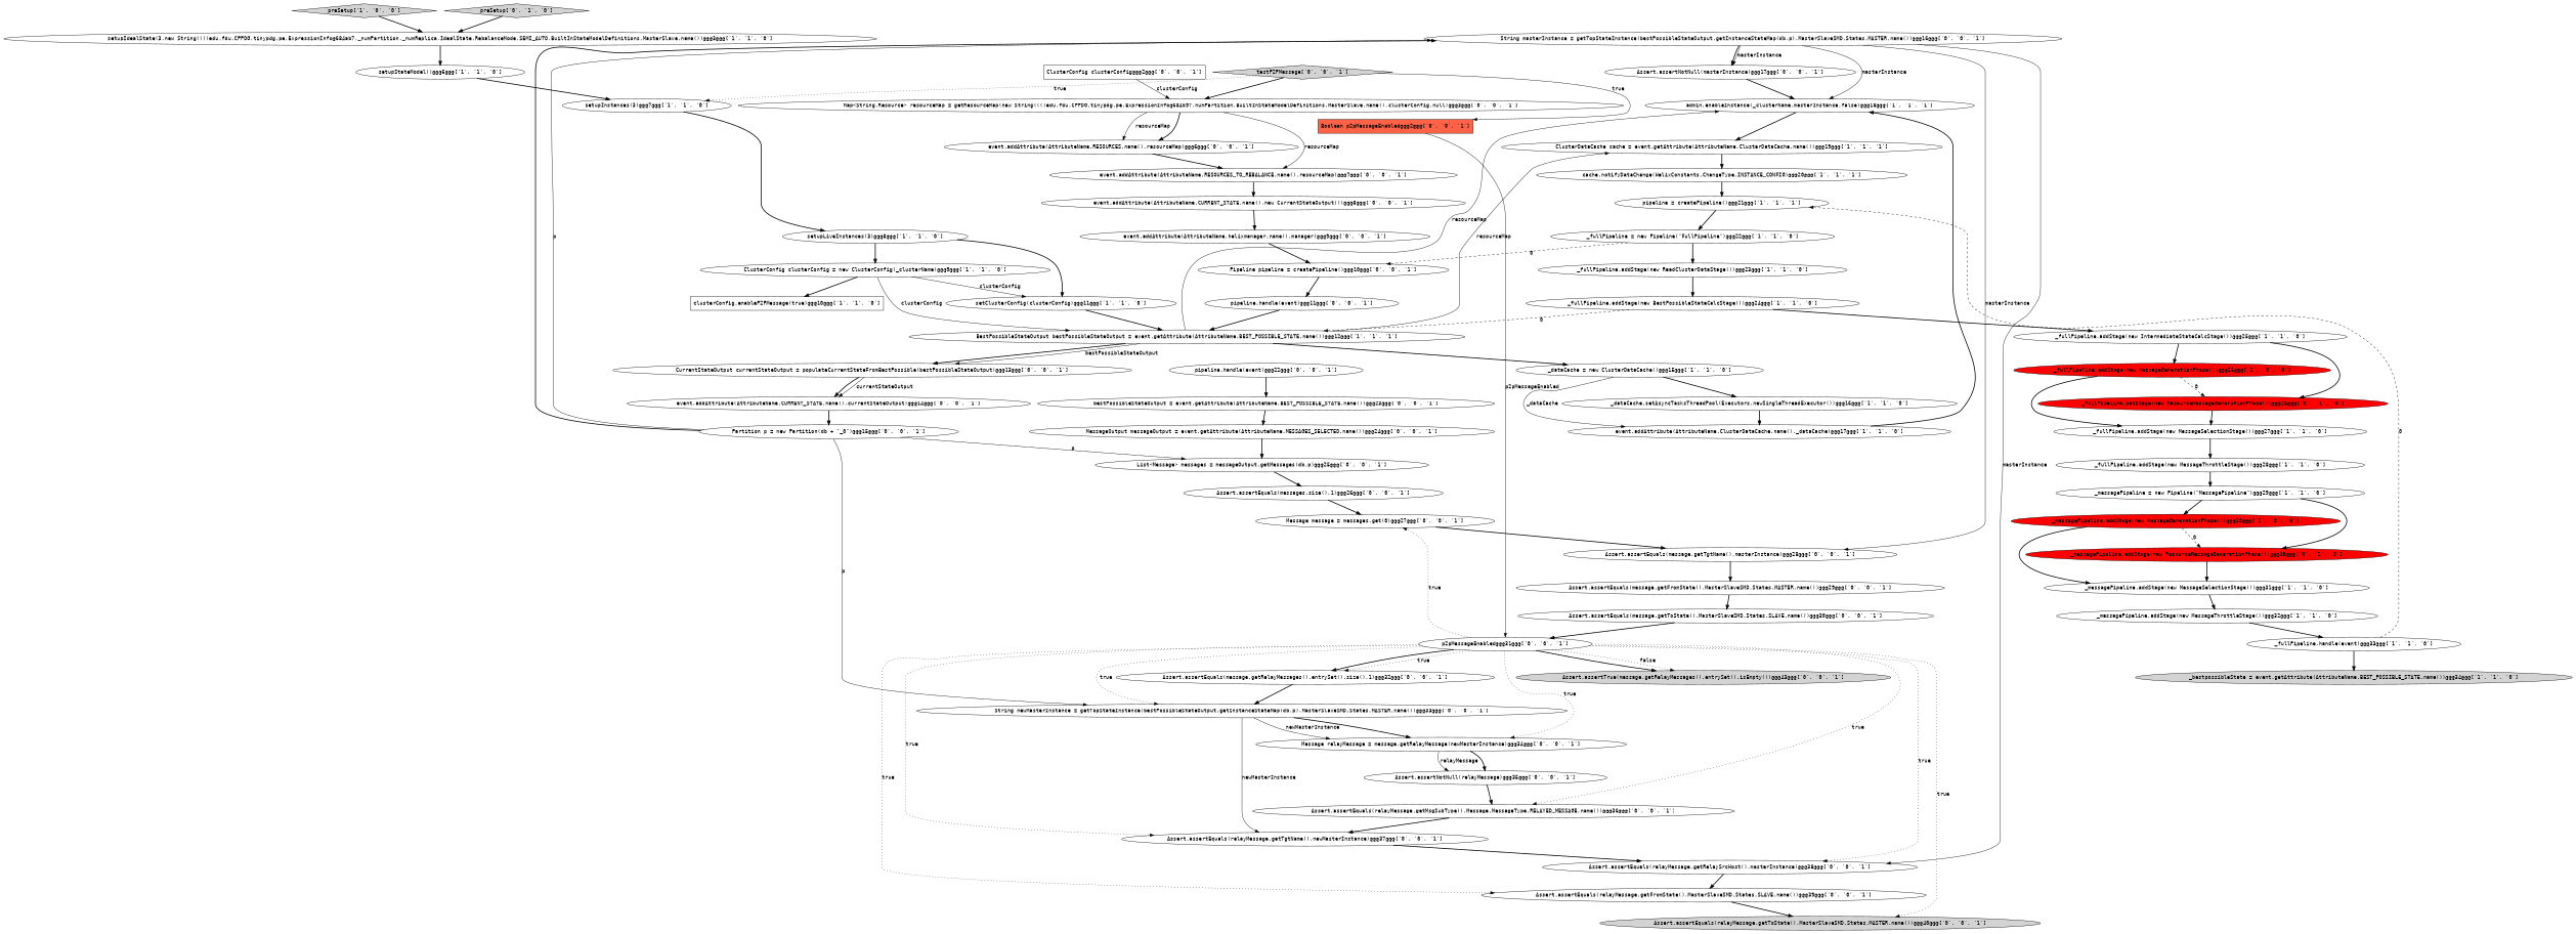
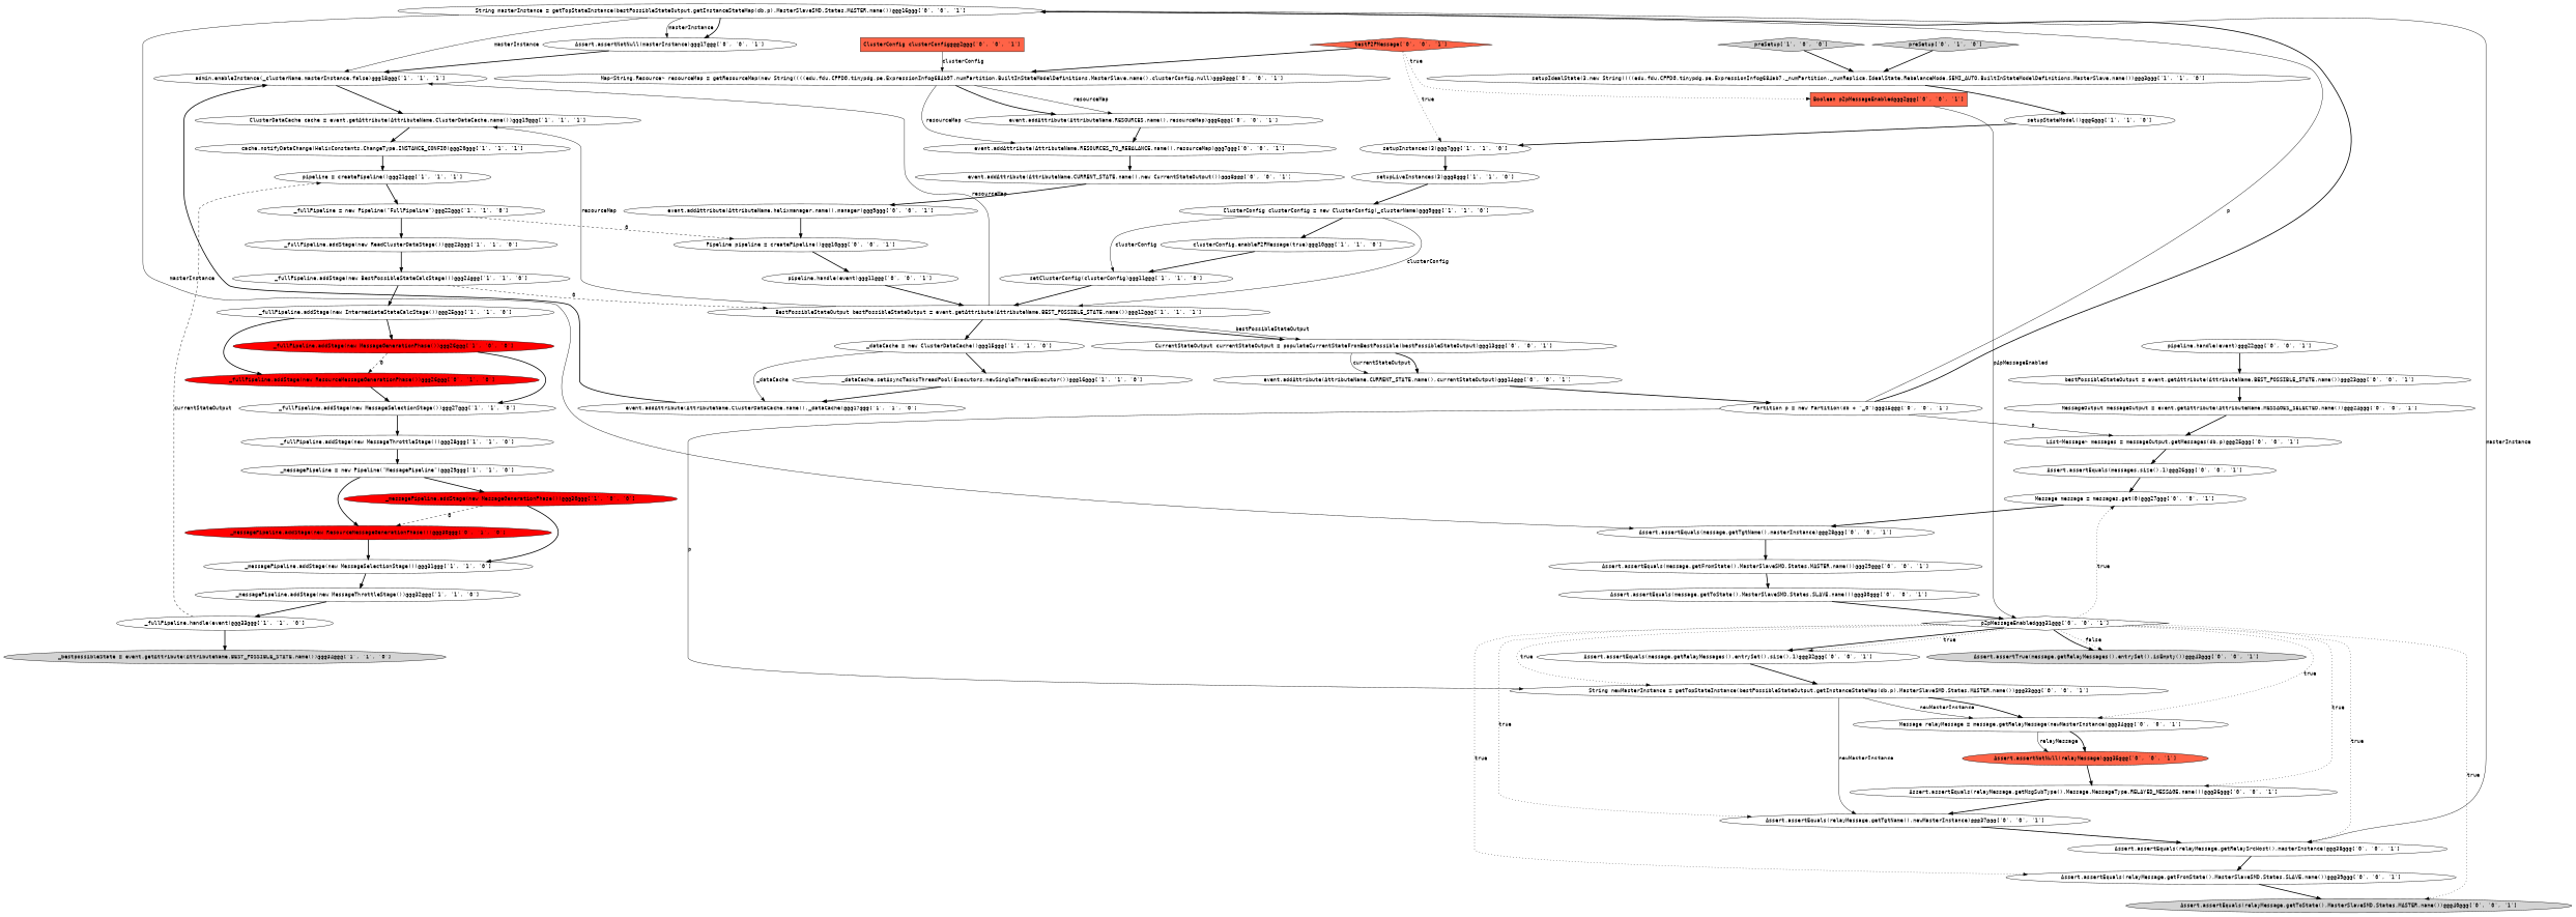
  digraph {
    fontname="DejaVu Sans Mono"
    node [fillcolor=white fontname="DejaVu Sans Mono" shape=ellipse style=filled]
    edge [fontname="DejaVu Sans Mono" style=bold]
    n1 [label="MessageOutput messageOutput = event.getAttribute(AttributeName.MESSAGES_SELECTED.name())@@@24@@@['0', '0', '1']"]
    n2 [label="List<Message> messages = messageOutput.getMessages(db,p)@@@25@@@['0', '0', '1']"]
    n3 [label="Assert.assertEquals(messages.size(),1)@@@26@@@['0', '0', '1']"]
    n4 [fillcolor=lightgray label="Assert.assertTrue(message.getRelayMessages().entrySet().isEmpty())@@@43@@@['0', '0', '1']"]
    n5 [label="String newMasterInstance = getTopStateInstance(bestPossibleStateOutput.getInstanceStateMap(db,p),MasterSlaveSMD.States.MASTER.name())@@@33@@@['0', '0', '1']"]
    n6 [label="Message relayMessage = message.getRelayMessage(newMasterInstance)@@@34@@@['0', '0', '1']"]
    n7 [label="Assert.assertEquals(relayMessage.getTgtName(),newMasterInstance)@@@37@@@['0', '0', '1']"]
-   n8 [label="Assert.assertNotNull(relayMessage)@@@35@@@['0', '0', '1']"]
+   n8 [fillcolor=tomato label="Assert.assertNotNull(relayMessage)@@@35@@@['0', '0', '1']"]
    n9 [label="Assert.assertEquals(relayMessage.getRelaySrcHost(),masterInstance)@@@38@@@['0', '0', '1']"]
-   n10 [label="clusterConfig.enableP2PMessage(true)@@@10@@@['1', '1', '0']" shape=box]
+   n10 [label="clusterConfig.enableP2PMessage(true)@@@10@@@['1', '1', '0']"]
    n11 [label="setClusterConfig(clusterConfig)@@@11@@@['1', '1', '0']"]
    n12 [label="BestPossibleStateOutput bestPossibleStateOutput = event.getAttribute(AttributeName.BEST_POSSIBLE_STATE.name())@@@12@@@['1', '1', '1']"]
    n13 [fillcolor=lightgray label="preSetup['1', '0', '0']" shape=diamond]
    n14 [label="setupIdealState(3,new String((((edu.fdu.CPPDG.tinypdg.pe.ExpressionInfo@684ab7,_numPartition,_numReplica,IdealState.RebalanceMode.SEMI_AUTO,BuiltInStateModelDefinitions.MasterSlave.name())@@@3@@@['1', '1', '0']"]
    n15 [label="setupStateModel()@@@6@@@['1', '1', '0']"]
    n16 [label="_fullPipeline.addStage(new ReadClusterDataStage())@@@23@@@['1', '1', '0']"]
    n17 [label="_fullPipeline.addStage(new BestPossibleStateCalcStage())@@@24@@@['1', '1', '0']"]
    n18 [label="_fullPipeline.addStage(new IntermediateStateCalcStage())@@@25@@@['1', '1', '0']"]
    n19 [label="event.addAttribute(AttributeName.ClusterDataCache.name(),_dataCache)@@@17@@@['1', '1', '0']"]
    n20 [label="admin.enableInstance(_clusterName,masterInstance,false)@@@18@@@['1', '1', '1']"]
    n21 [label="ClusterDataCache cache = event.getAttribute(AttributeName.ClusterDataCache.name())@@@19@@@['1', '1', '1']"]
    n22 [label="cache.notifyDataChange(HelixConstants.ChangeType.INSTANCE_CONFIG)@@@20@@@['1', '1', '1']"]
    n23 [label="_fullPipeline = new Pipeline(\"FullPipeline\")@@@22@@@['1', '1', '0']"]
    n24 [label="Pipeline pipeline = createPipeline()@@@10@@@['0', '0', '1']"]
    n25 [label="pipeline.handle(event)@@@11@@@['0', '0', '1']"]
    n26 [fillcolor=lightgray label="preSetup['0', '1', '0']" shape=diamond]
    n27 [label="_dataCache = new ClusterDataCache()@@@15@@@['1', '1', '0']"]
    n28 [label="CurrentStateOutput currentStateOutput = populateCurrentStateFromBestPossible(bestPossibleStateOutput)@@@13@@@['0', '0', '1']"]
    n29 [fillcolor=red label="_fullPipeline.addStage(new MessageGenerationPhase())@@@26@@@['1', '0', '0']"]
    n30 [fillcolor=red label="_fullPipeline.addStage(new ResourceMessageGenerationPhase())@@@26@@@['0', '1', '0']"]
    n31 [label="_messagePipeline = new Pipeline(\"MessagePipeline\")@@@29@@@['1', '1', '0']"]
    n32 [fillcolor=red label="_messagePipeline.addStage(new MessageGenerationPhase())@@@30@@@['1', '0', '0']"]
    n33 [fillcolor=red label="_messagePipeline.addStage(new ResourceMessageGenerationPhase())@@@30@@@['0', '1', '0']"]
    n34 [label="_messagePipeline.addStage(new MessageSelectionStage())@@@31@@@['1', '1', '0']"]
    n35 [fillcolor=lightgray label="Assert.assertEquals(relayMessage.getToState(),MasterSlaveSMD.States.MASTER.name())@@@40@@@['0', '0', '1']"]
    n36 [label="pipeline = createPipeline()@@@21@@@['1', '1', '1']"]
    n37 [label="pipeline.handle(event)@@@22@@@['0', '0', '1']"]
    n38 [label="bestPossibleStateOutput = event.getAttribute(AttributeName.BEST_POSSIBLE_STATE.name())@@@23@@@['0', '0', '1']"]
    n39 [label="Map<String,Resource> resourceMap = getResourceMap(new String((((edu.fdu.CPPDG.tinypdg.pe.ExpressionInfo@684b97,numPartition,BuiltInStateModelDefinitions.MasterSlave.name(),clusterConfig,null)@@@3@@@['0', '0', '1']"]
    n40 [label="event.addAttribute(AttributeName.RESOURCES_TO_REBALANCE.name(),resourceMap)@@@7@@@['0', '0', '1']"]
    n41 [label="event.addAttribute(AttributeName.RESOURCES.name(),resourceMap)@@@6@@@['0', '0', '1']"]
    n42 [label="event.addAttribute(AttributeName.CURRENT_STATE.name(),new CurrentStateOutput())@@@8@@@['0', '0', '1']"]
    n43 [label="setupLiveInstances(3)@@@8@@@['1', '1', '0']"]
    n44 [label="ClusterConfig clusterConfig = new ClusterConfig(_clusterName)@@@9@@@['1', '1', '0']"]
    n45 [label="String masterInstance = getTopStateInstance(bestPossibleStateOutput.getInstanceStateMap(db,p),MasterSlaveSMD.States.MASTER.name())@@@16@@@['0', '0', '1']"]
    n46 [label="Assert.assertNotNull(masterInstance)@@@17@@@['0', '0', '1']"]
    n47 [label="Assert.assertEquals(message.getTgtName(),masterInstance)@@@28@@@['0', '0', '1']"]
    n48 [label="Assert.assertEquals(relayMessage.getFromState(),MasterSlaveSMD.States.SLAVE.name())@@@39@@@['0', '0', '1']"]
    n49 [label="Assert.assertEquals(message.getFromState(),MasterSlaveSMD.States.MASTER.name())@@@29@@@['0', '0', '1']"]
    n50 [label="Assert.assertEquals(relayMessage.getMsgSubType(),Message.MessageType.RELAYED_MESSAGE.name())@@@36@@@['0', '0', '1']"]
    n51 [label="event.addAttribute(AttributeName.CURRENT_STATE.name(),currentStateOutput)@@@14@@@['0', '0', '1']"]
    n52 [label="Partition p = new Partition(db + \"_0\")@@@15@@@['0', '0', '1']"]
    n53 [label="event.addAttribute(AttributeName.helixmanager.name(),manager)@@@9@@@['0', '0', '1']"]
    n54 [label="_fullPipeline.addStage(new MessageSelectionStage())@@@27@@@['1', '1', '0']"]
    n55 [label="_fullPipeline.addStage(new MessageThrottleStage())@@@28@@@['1', '1', '0']"]
    n56 [label="setupInstances(3)@@@7@@@['1', '1', '0']"]
    n57 [label="_dataCache.setAsyncTasksThreadPool(Executors.newSingleThreadExecutor())@@@16@@@['1', '1', '0']"]
    n58 [label="_messagePipeline.addStage(new MessageThrottleStage())@@@32@@@['1', '1', '0']"]
    n59 [label="Message message = messages.get(0)@@@27@@@['0', '0', '1']"]
-   n60 [label="p2pMessageEnabled@@@31@@@['0', '0', '1']"]
+   n60 [label="p2pMessageEnabled@@@31@@@['0', '0', '1']" shape=diamond]
    n61 [label="Assert.assertEquals(message.getRelayMessages().entrySet().size(),1)@@@32@@@['0', '0', '1']"]
    n62 [label="_fullPipeline.handle(event)@@@33@@@['1', '1', '0']"]
    n63 [fillcolor=lightgray label="_bestpossibleState = event.getAttribute(AttributeName.BEST_POSSIBLE_STATE.name())@@@34@@@['1', '1', '0']"]
    n64 [label="Assert.assertEquals(message.getToState(),MasterSlaveSMD.States.SLAVE.name())@@@30@@@['0', '0', '1']"]
-   n65 [label="ClusterConfig clusterConfig@@@2@@@['0', '0', '1']" shape=box]
+   n65 [fillcolor=tomato label="ClusterConfig clusterConfig@@@2@@@['0', '0', '1']" shape=box]
    n66 [fillcolor=tomato label="Boolean p2pMessageEnabled@@@2@@@['0', '0', '1']" shape=box]
-   n67 [fillcolor=lightgray label="testP2PMessage['0', '0', '1']" shape=diamond]
+   n67 [fillcolor=tomato label="testP2PMessage['0', '0', '1']" shape=diamond]
    n1 -> n2
    n2 -> n3
    n3 -> n59
    n5 -> n6
    n5 -> n6 [label=newMasterInstance style=solid]
    n5 -> n7 [label=newMasterInstance style=solid]
    n6 -> n8
    n6 -> n8 [label=relayMessage style=solid]
    n7 -> n9
    n8 -> n50
    n9 -> n48
-   n43 -> n11
+   n10 -> n11
    n11 -> n12
    n12 -> n20 [label=resourceMap style=solid]
    n12 -> n21 [label=resourceMap style=solid]
    n12 -> n27
    n12 -> n28
    n12 -> n28 [label=bestPossibleStateOutput style=solid]
    n13 -> n14
    n14 -> n15
    n15 -> n56
    n16 -> n17
    n17 -> n12 [label=0 style=dashed]
    n17 -> n18
    n18 -> n29
    n18 -> n30
    n19 -> n20
    n20 -> n21
    n21 -> n22
    n22 -> n36
    n23 -> n16
    n23 -> n24 [label=0 style=dashed]
    n24 -> n25
    n25 -> n12
    n26 -> n14
    n27 -> n19 [label=_dataCache style=solid]
    n27 -> n57
    n28 -> n51
    n28 -> n51 [label=currentStateOutput style=solid]
    n29 -> n30 [label=0 style=dashed]
    n29 -> n54
    n30 -> n54
    n31 -> n32
    n31 -> n33
    n32 -> n33 [label=0 style=dashed]
    n32 -> n34
    n33 -> n34
    n34 -> n58
    n36 -> n23
    n37 -> n38
    n38 -> n1
    n39 -> n40 [label=resourceMap style=solid]
    n39 -> n41 [label=resourceMap style=solid]
    n39 -> n41
    n40 -> n42
    n41 -> n40
    n42 -> n53
    n43 -> n44
    n44 -> n10
    n44 -> n11 [label=clusterConfig style=solid]
    n44 -> n12 [label=clusterConfig style=solid]
    n45 -> n9 [label=masterInstance style=solid]
    n45 -> n20 [label=masterInstance style=solid]
    n45 -> n46
    n45 -> n46 [label=masterInstance style=solid]
    n45 -> n47 [label=masterInstance style=solid]
    n46 -> n20
    n47 -> n49
    n48 -> n35
    n49 -> n64
    n50 -> n7
    n51 -> n52
    n52 -> n2 [label=p style=solid]
    n52 -> n5 [label=p style=solid]
    n52 -> n45 [label=p style=solid]
    n52 -> n45
    n53 -> n24
    n54 -> n55
    n55 -> n31
    n56 -> n43
    n57 -> n19
    n58 -> n62
    n59 -> n47
    n60 -> n4 [label=false style=dotted]
    n60 -> n4
    n60 -> n5 [label=true style=dotted]
    n60 -> n6 [label=true style=dotted]
    n60 -> n7 [label=true style=dotted]
    n60 -> n9 [label=true style=dotted]
    n60 -> n35 [label=true style=dotted]
    n60 -> n48 [label=true style=dotted]
    n60 -> n50 [label=true style=dotted]
    n60 -> n59 [label=true style=dotted]
    n60 -> n61
    n60 -> n61 [label=true style=dotted]
    n61 -> n5
-   n62 -> n36 [label=0 style=dashed]
+   n62 -> n36 [label=currentStateOutput style=dashed]
    n62 -> n63
    n64 -> n60
    n65 -> n39 [label=clusterConfig style=solid]
-   n66 -> n60 [label=p2pMessageEnabled style=solid]
+   n66 -> n60 [label=p4pMessageEnabled style=solid]
    n67 -> n39
    n67 -> n56 [label=true style=dotted]
-   n67 -> n66 [label=true style=solid]
+   n67 -> n66 [label=true style=dotted]
  }
